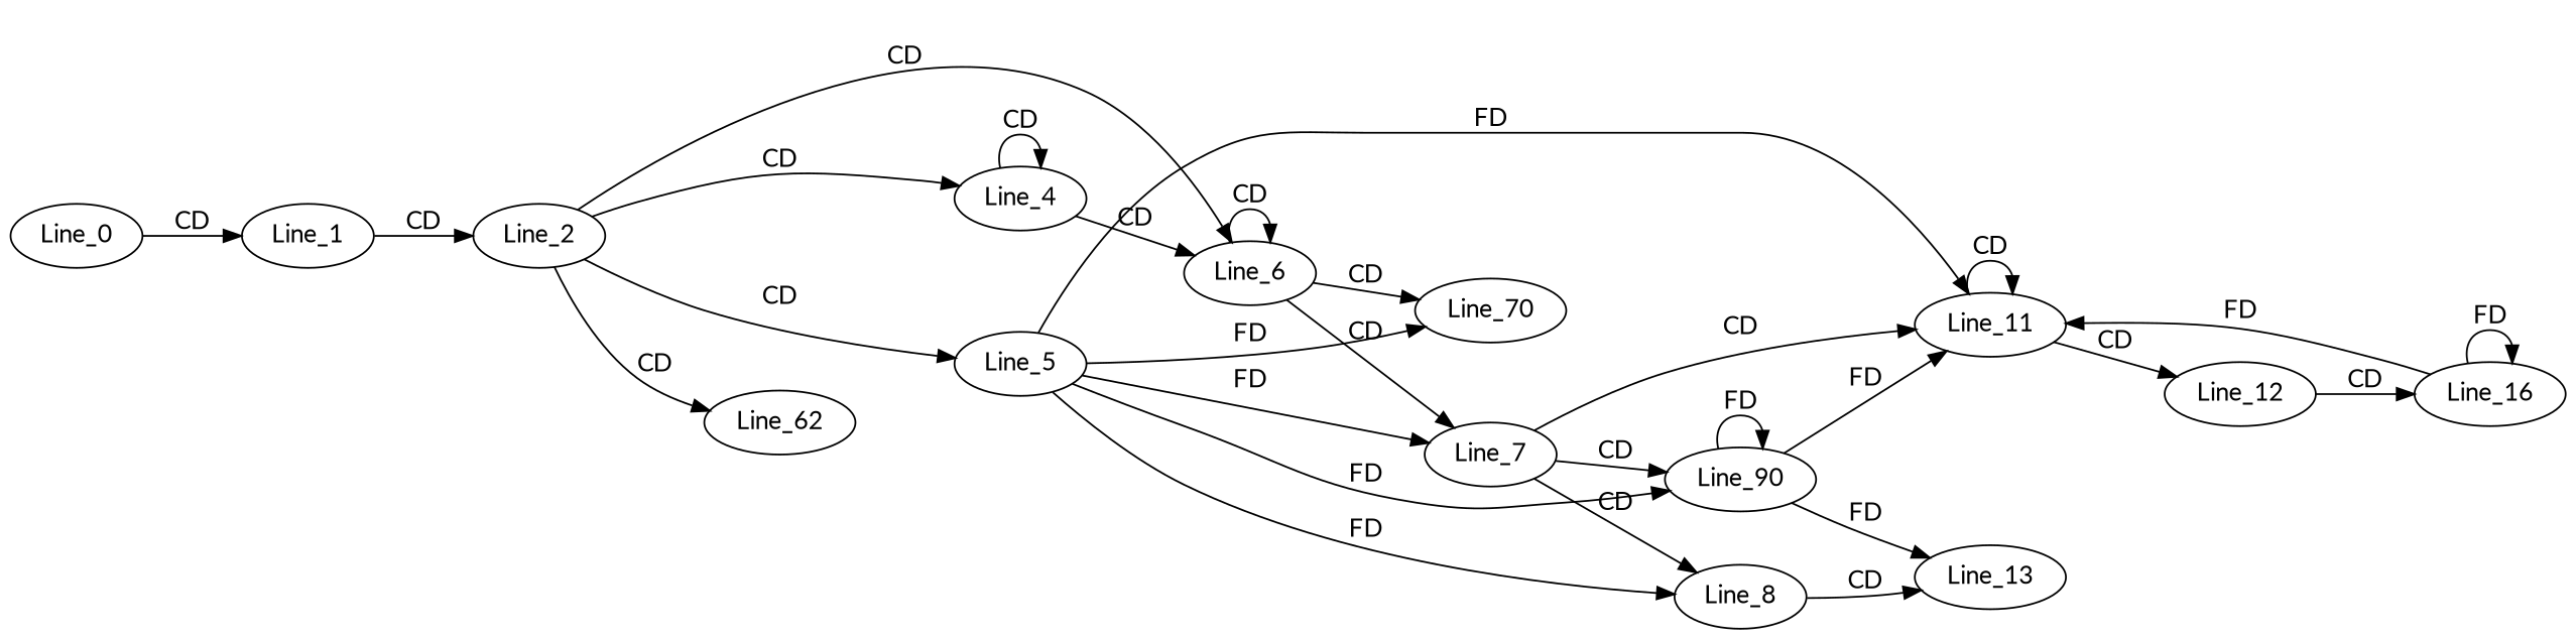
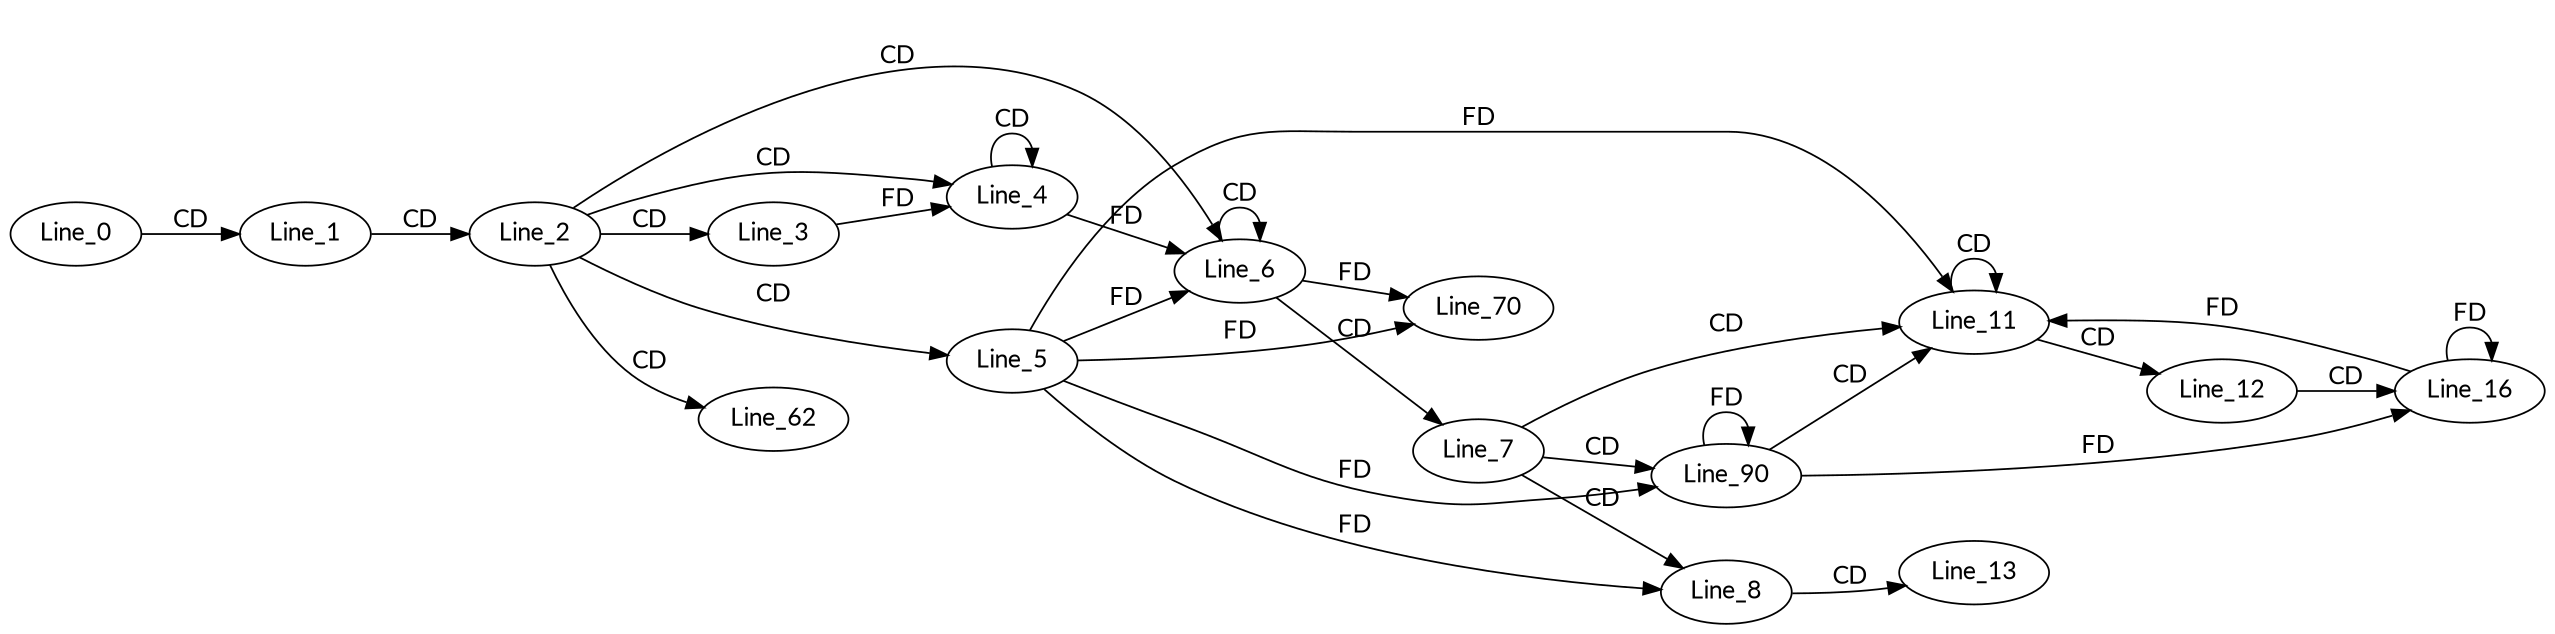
  digraph {
    fontname=Lato
    rankdir=LR
    node [fontname=Lato]
    edge [fontname=Lato]
    Line_0
    Line_1
    Line_2
+   Line_3
    Line_4
    Line_5
    Line_6
    n8 [label=Line_62]
    Line_8
    n10 [label=Line_90]
    Line_11
    n12 [label=Line_70]
    Line_7
    Line_13
    Line_16
    Line_12
    Line_0 -> Line_1 [label=CD]
    Line_1 -> Line_2 [label=CD]
+   Line_2 -> Line_3 [label=CD]
    Line_2 -> Line_4 [label=CD]
    Line_2 -> Line_5 [label=CD]
    Line_2 -> Line_6 [label=CD]
    Line_2 -> n8 [label=CD]
+   Line_3 -> Line_4 [label=FD]
    Line_4 -> Line_4 [label=CD]
-   Line_4 -> Line_6 [label=CD]
-   Line_5 -> Line_7 [label=FD]
+   Line_4 -> Line_6 [label=FD]
+   Line_5 -> Line_6 [label=FD]
    Line_5 -> Line_8 [label=FD]
    Line_5 -> n10 [label=FD]
    Line_5 -> Line_11 [label=FD]
    Line_5 -> n12 [label=FD]
    Line_6 -> Line_6 [label=CD]
-   Line_6 -> n12 [label=CD]
+   Line_6 -> n12 [label=FD]
    Line_6 -> Line_7 [label=CD]
    Line_8 -> Line_13 [label=CD]
    n10 -> n10 [label=FD]
-   n10 -> Line_11 [label=FD]
-   n10 -> Line_13 [label=FD]
+   n10 -> Line_11 [label=CD]
+   n10 -> Line_16 [label=FD]
    Line_11 -> Line_11 [label=CD]
    Line_11 -> Line_12 [label=CD]
    Line_7 -> Line_8 [label=CD]
    Line_7 -> n10 [label=CD]
    Line_7 -> Line_11 [label=CD]
    Line_16 -> Line_11 [label=FD]
    Line_16 -> Line_16 [label=FD]
    Line_12 -> Line_16 [label=CD]
  }
